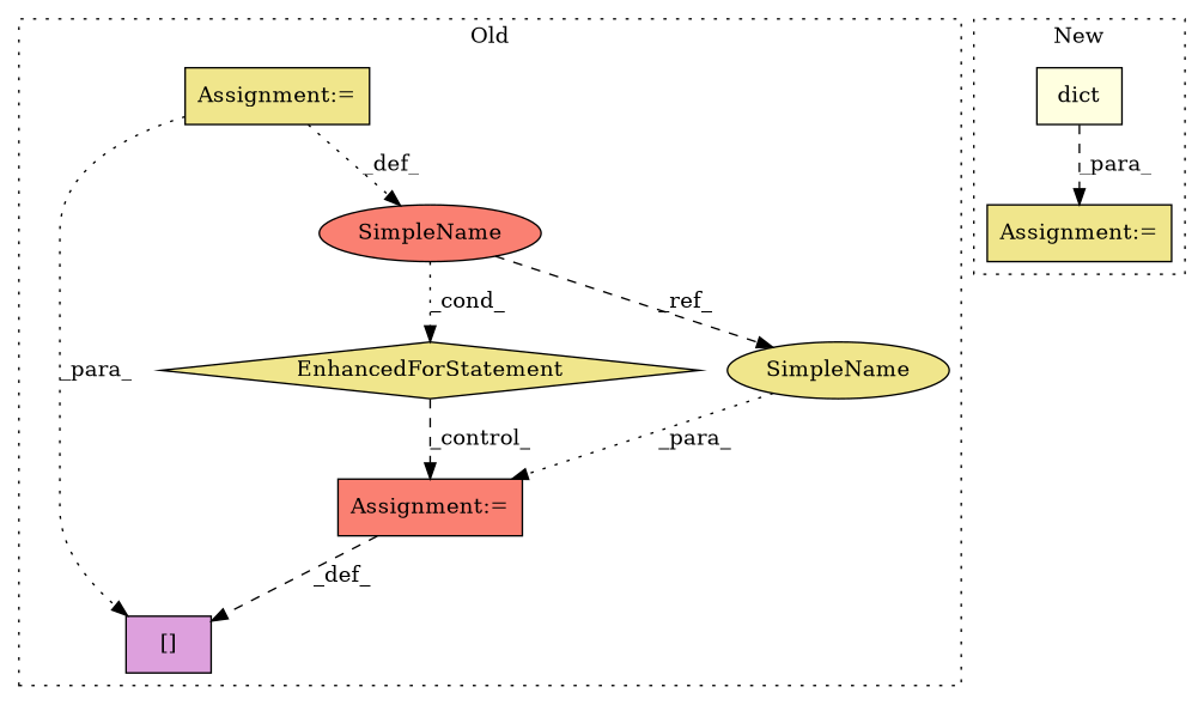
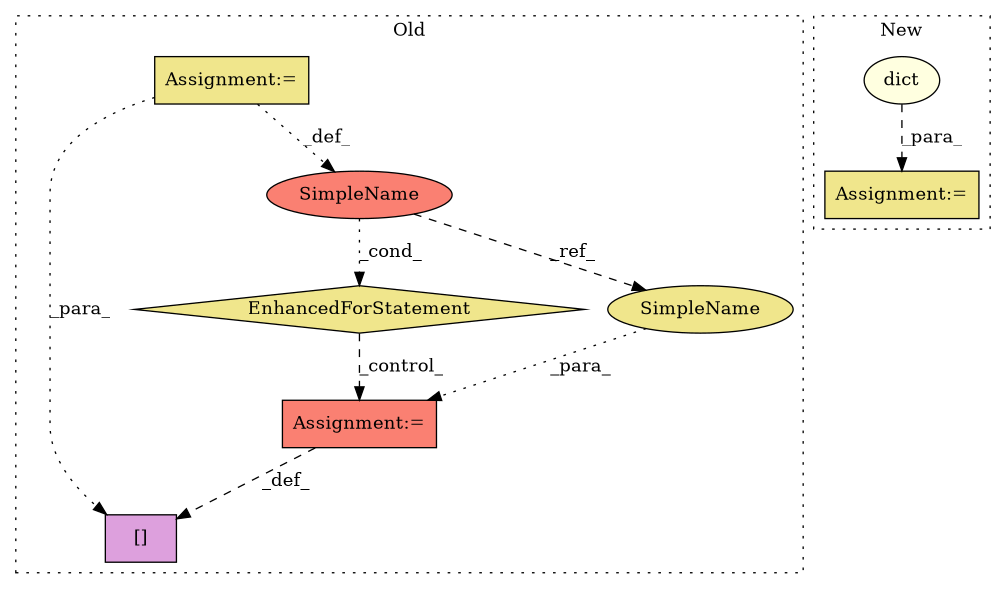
  digraph {
    node [a=7 l="79,2" s="23517,23667" shape=box style=filled fillcolor=khaki]
    edge [style=dashed]
    n1 [a=2 l="9,1" label="[]" s="23679,23694" fillcolor=plum]
    n2 [l=1 label="Assignment:=" s=23695 fillcolor=salmon]
    n3 [label="Assignment:="]
    n4 [a=70 label=EnhancedForStatement shape=diamond]
    n5 [a=42 l=3 label=SimpleName s=23608 shape=ellipse fillcolor=salmon]
    n6 [a=42 l=3 label=SimpleName s=23696 shape=ellipse]
-   n7 [a=32 l="5,1" label=dict s="23212,23270" fillcolor=lightyellow]
+   n7 [a=32 l="5,1" label=dict s="23212,23270" shape=ellipse fillcolor=lightyellow]
    n8 [l="65,2" label="Assignment:=" s="23341,23430"]
    subgraph cluster_1 {
      label=Old
      style=dotted
      n1
      n2
      n3
      n4
      n5
      n6
    }
    subgraph cluster_2 {
      label=New
      style=dotted
      n7
      n8
    }
    n2 -> n1 [label=_def_]
    n3 -> n1 [label=_para_ style=dotted]
    n3 -> n5 [label=_def_ style=dotted]
    n4 -> n2 [label=_control_]
    n5 -> n4 [label=_cond_ style=dotted]
    n5 -> n6 [label=_ref_]
    n6 -> n2 [label=_para_ style=dotted]
    n7 -> n8 [label=_para_]
  }
